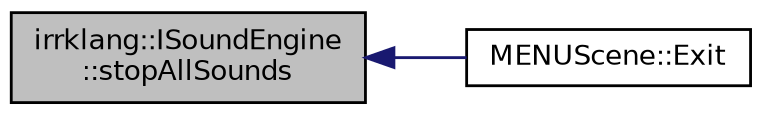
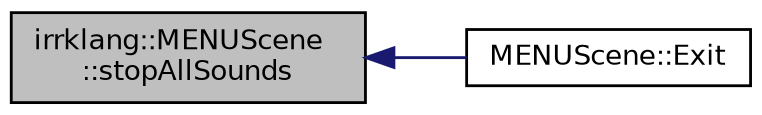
  digraph {
    rankdir=LR
    node [color=black fontname=Helvetica fontsize=10 shape=record]
-   n1 [fillcolor=grey75 fontcolor=black height=0.2 label="irrklang::ISoundEngine\l::stopAllSounds" style=filled width=0.4]
+   n1 [fillcolor=grey75 fontcolor=black height=0.2 label="irrklang::MENUScene\l::stopAllSounds" style=filled width=0.4]
    n2 [height=0.2 label="MENUScene::Exit" width=0.4]
    n1 -> n2 [color=midnightblue dir=back fontname=Helvetica fontsize=10 labelfontname=Helvetica labelfontsize=10 style=solid]
  }
